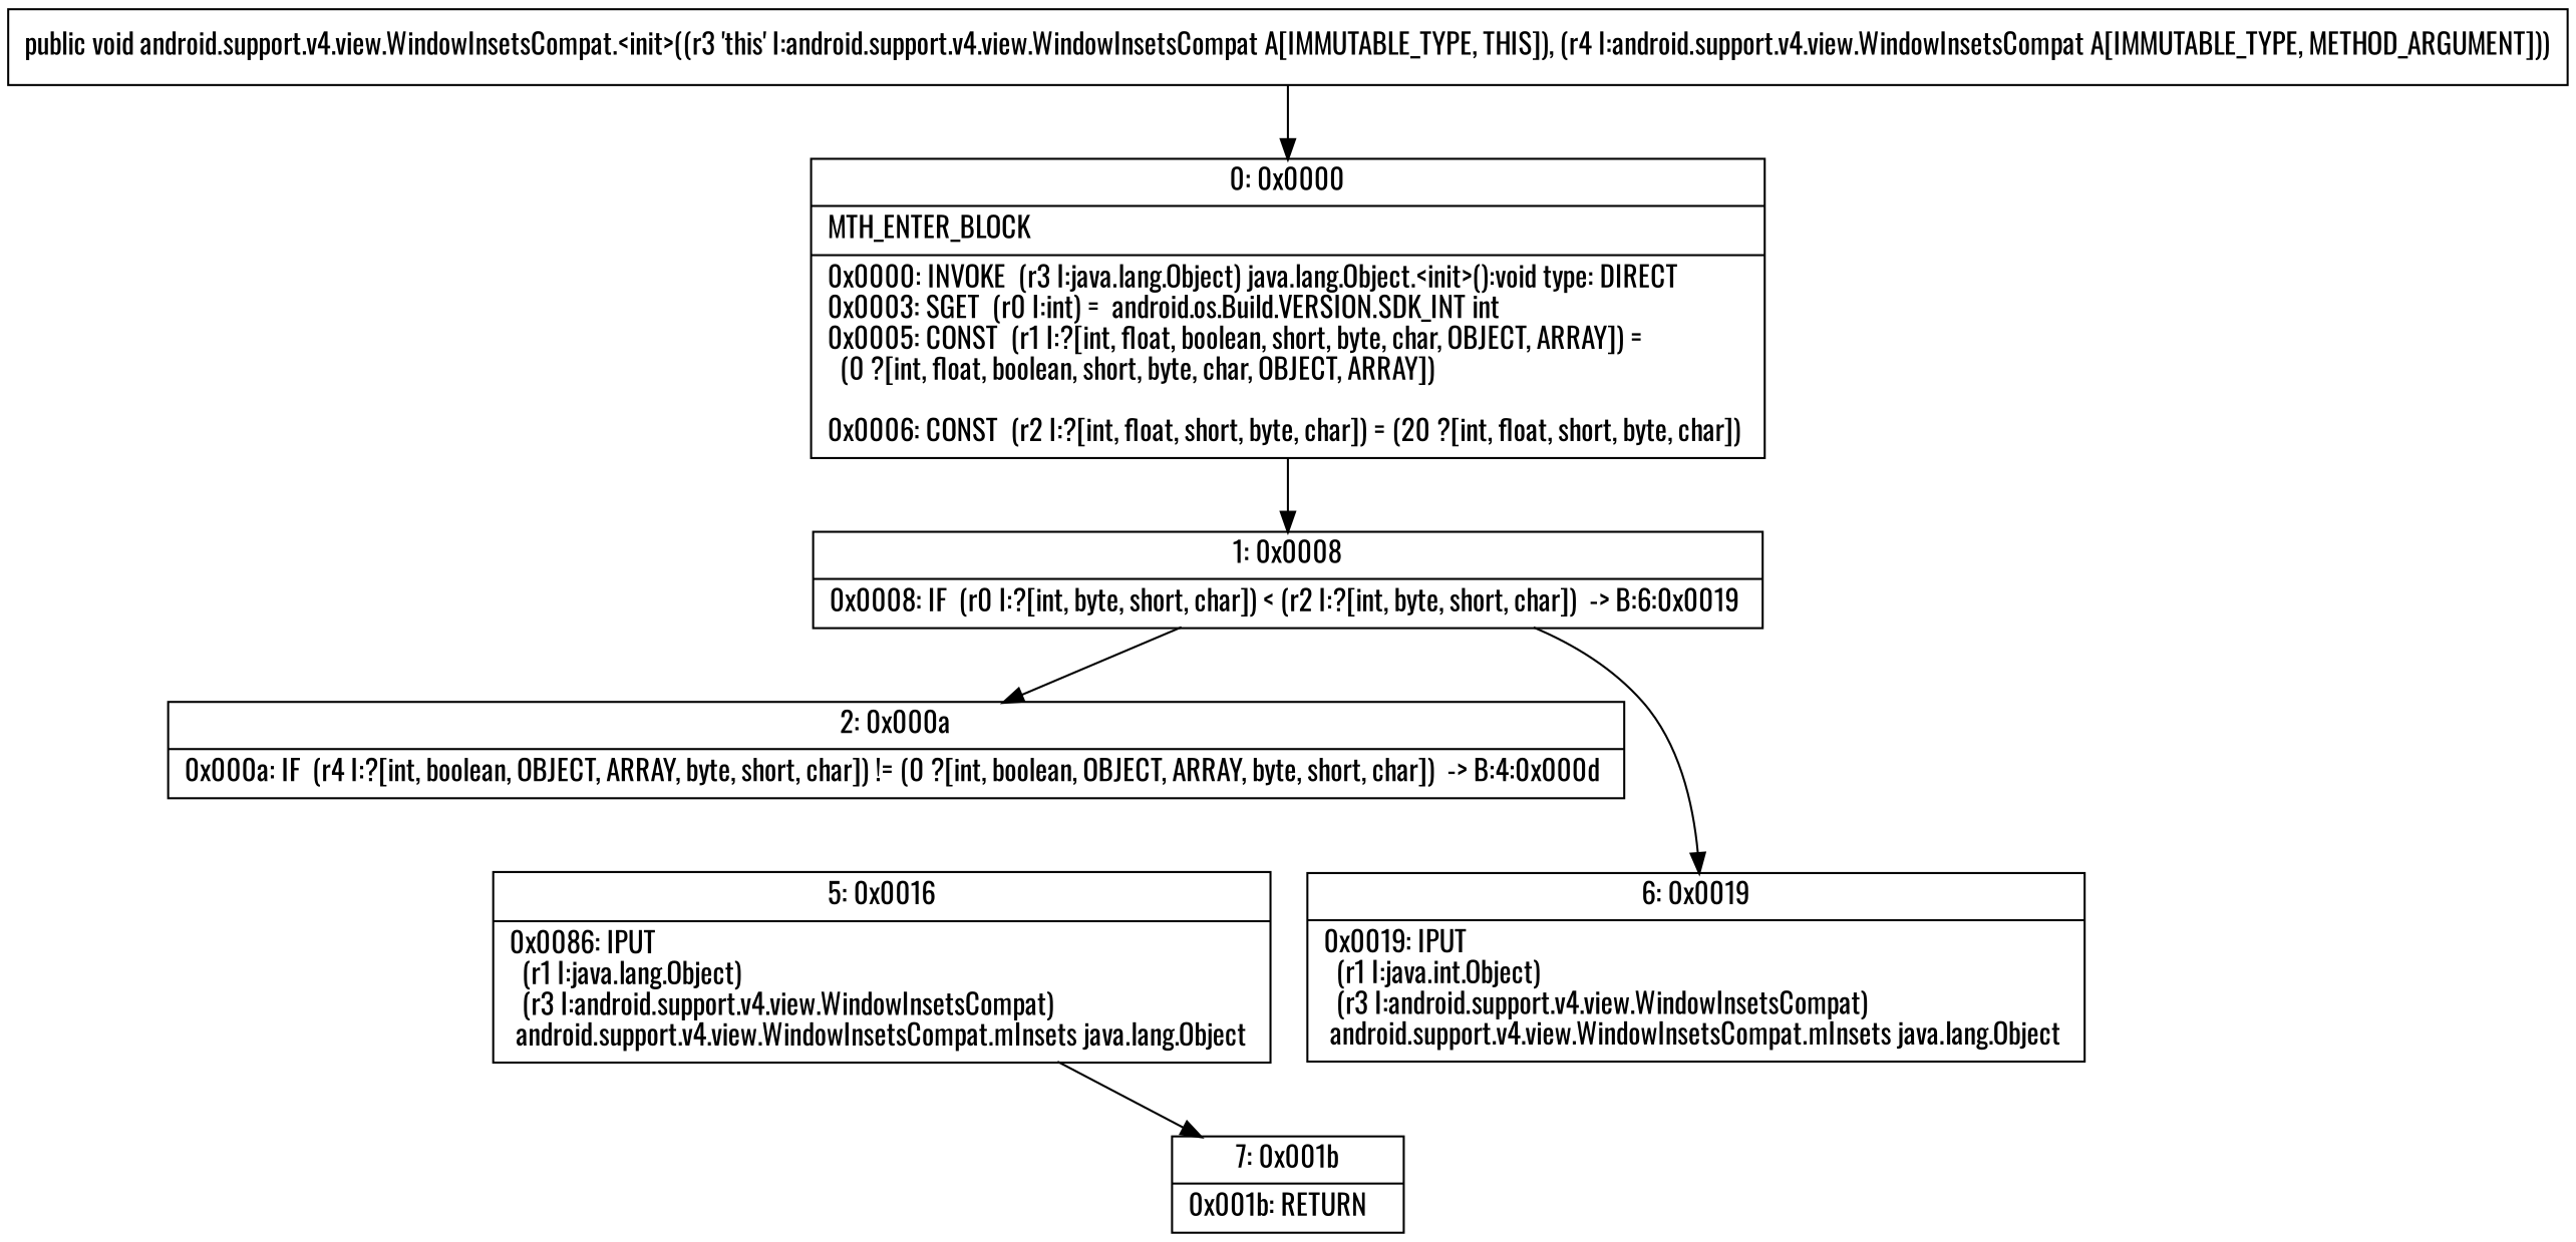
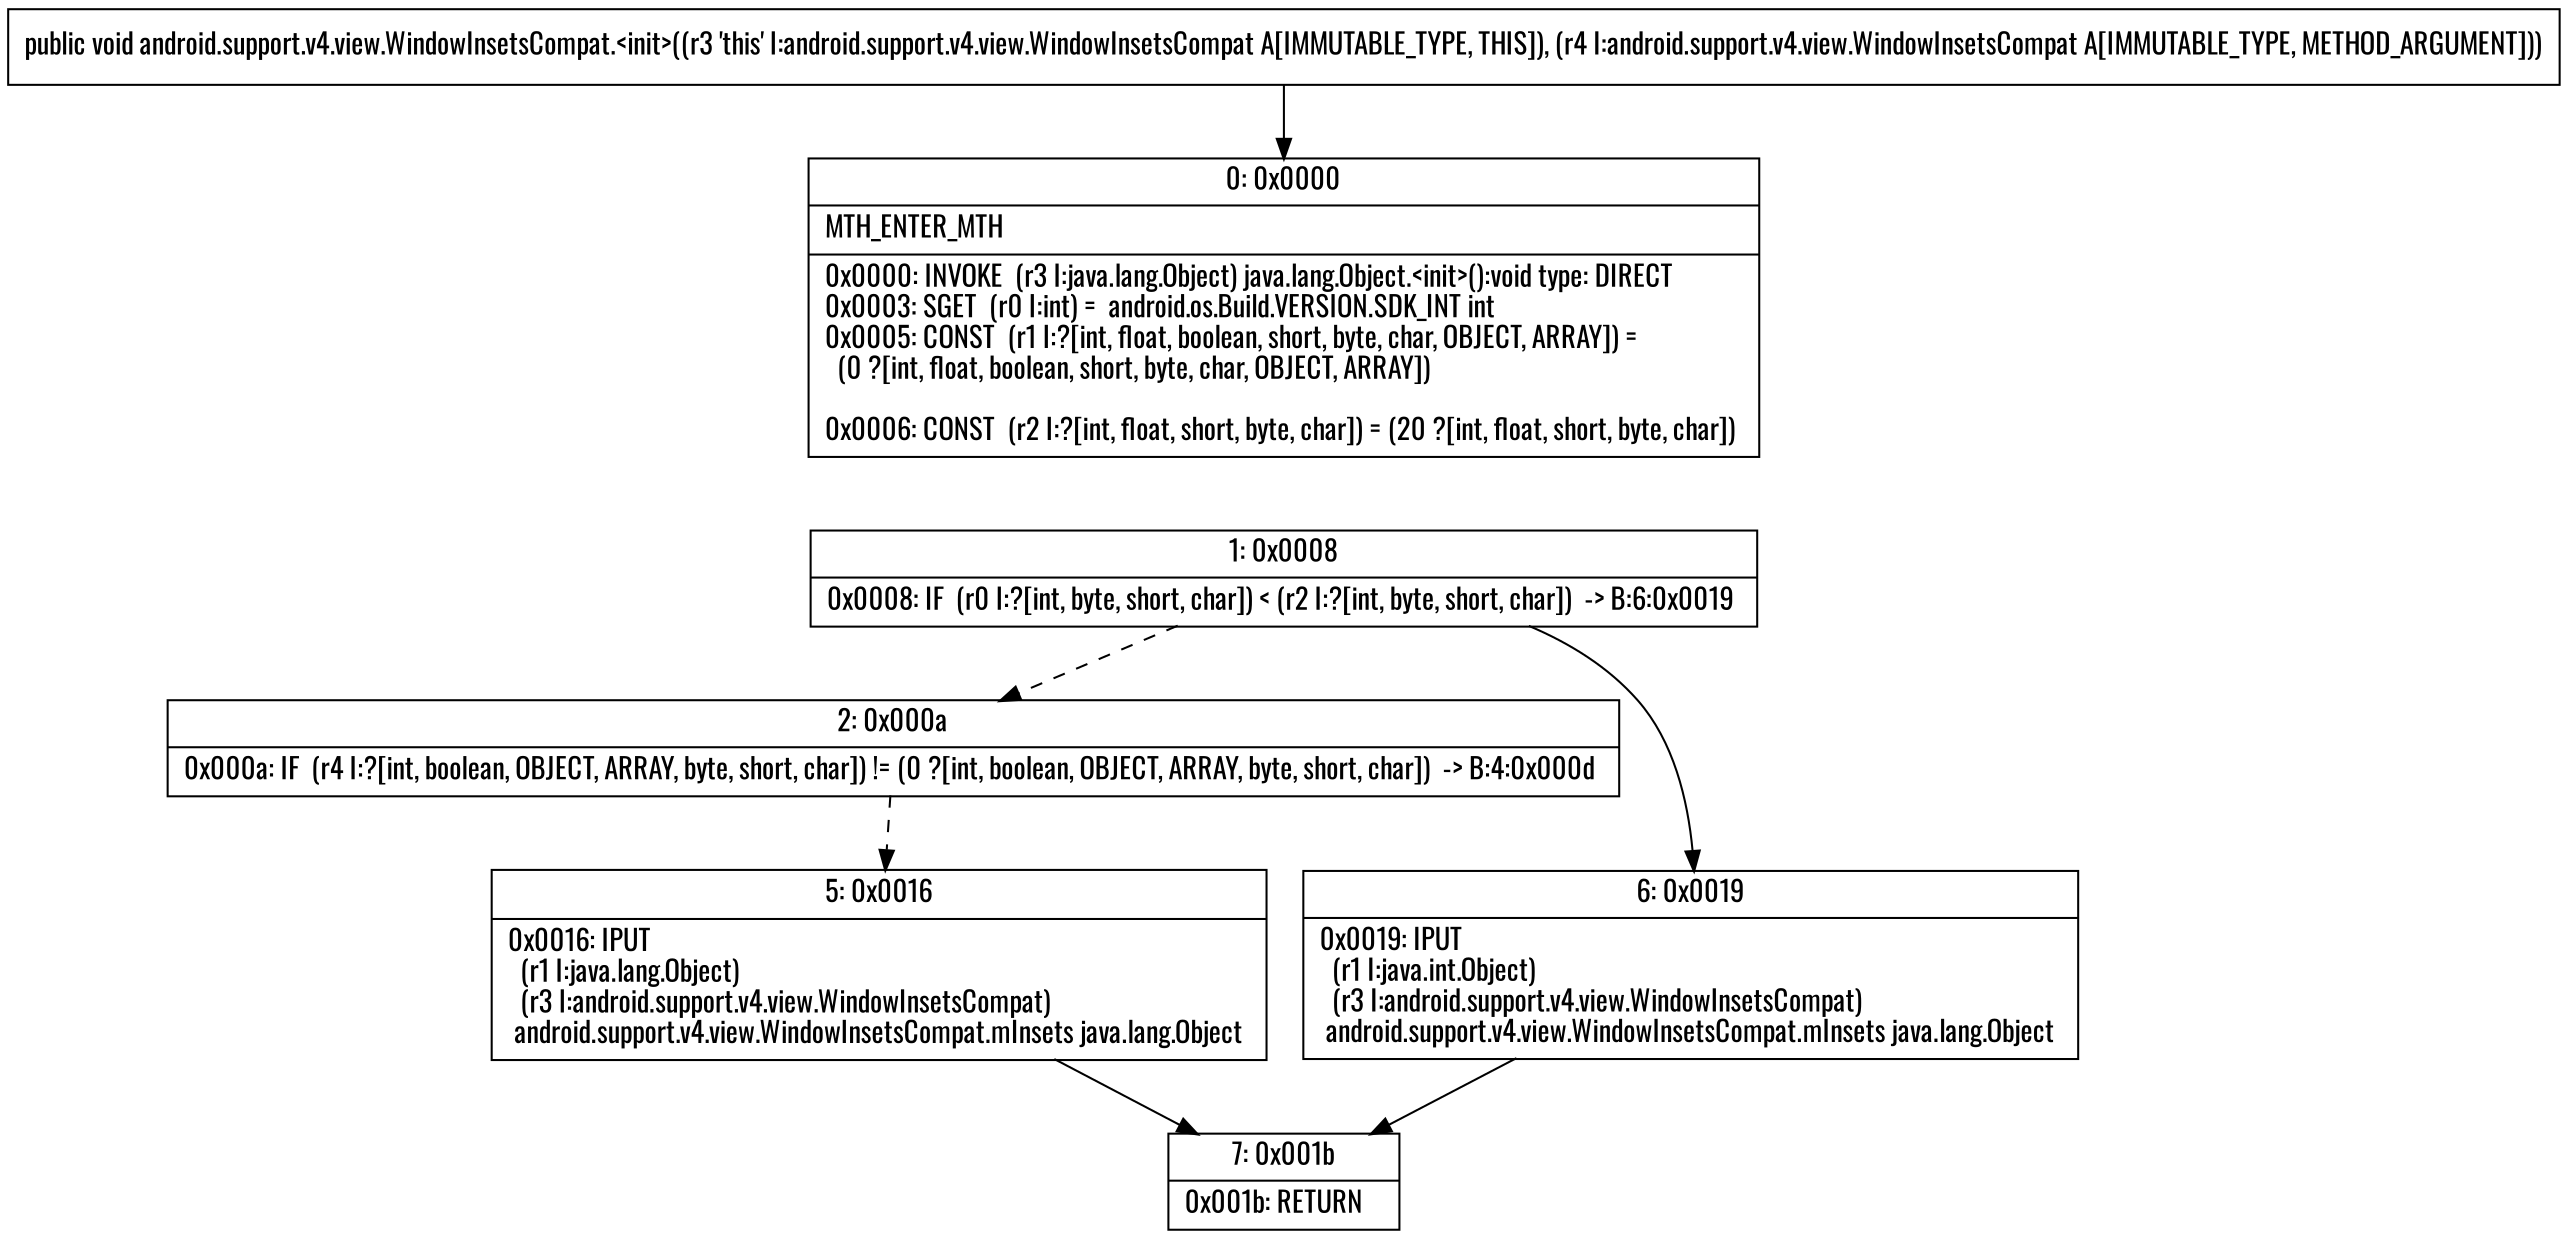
  digraph {
    fontname=Oswald
    node [fontname=Oswald shape=record]
    edge [fontname=Oswald]
-   n1 [label="{0\:\ 0x0000|MTH_ENTER_BLOCK\l|0x0000: INVOKE  (r3 I:java.lang.Object) java.lang.Object.\<init\>():void type: DIRECT \l0x0003: SGET  (r0 I:int) =  android.os.Build.VERSION.SDK_INT int \l0x0005: CONST  (r1 I:?[int, float, boolean, short, byte, char, OBJECT, ARRAY]) = \l  (0 ?[int, float, boolean, short, byte, char, OBJECT, ARRAY])\l \l0x0006: CONST  (r2 I:?[int, float, short, byte, char]) = (20 ?[int, float, short, byte, char]) \l}"]
+   n1 [label="{0\:\ 0x0000|MTH_ENTER_MTH\l|0x0000: INVOKE  (r3 I:java.lang.Object) java.lang.Object.\<init\>():void type: DIRECT \l0x0003: SGET  (r0 I:int) =  android.os.Build.VERSION.SDK_INT int \l0x0005: CONST  (r1 I:?[int, float, boolean, short, byte, char, OBJECT, ARRAY]) = \l  (0 ?[int, float, boolean, short, byte, char, OBJECT, ARRAY])\l \l0x0006: CONST  (r2 I:?[int, float, short, byte, char]) = (20 ?[int, float, short, byte, char]) \l}"]
    n2 [label="{1\:\ 0x0008|0x0008: IF  (r0 I:?[int, byte, short, char]) \< (r2 I:?[int, byte, short, char])  \-\> B:6:0x0019 \l}"]
    n3 [label="{2\:\ 0x000a|0x000a: IF  (r4 I:?[int, boolean, OBJECT, ARRAY, byte, short, char]) != (0 ?[int, boolean, OBJECT, ARRAY, byte, short, char])  \-\> B:4:0x000d \l}"]
    n4 [label="{6\:\ 0x0019|0x0019: IPUT  \l  (r1 I:java.int.Object)\l  (r3 I:android.support.v4.view.WindowInsetsCompat)\l android.support.v4.view.WindowInsetsCompat.mInsets java.lang.Object \l}"]
-   n5 [label="{5\:\ 0x0016|0x0086: IPUT  \l  (r1 I:java.lang.Object)\l  (r3 I:android.support.v4.view.WindowInsetsCompat)\l android.support.v4.view.WindowInsetsCompat.mInsets java.lang.Object \l}"]
+   n5 [label="{5\:\ 0x0016|0x0016: IPUT  \l  (r1 I:java.lang.Object)\l  (r3 I:android.support.v4.view.WindowInsetsCompat)\l android.support.v4.view.WindowInsetsCompat.mInsets java.lang.Object \l}"]
    n6 [label="{7\:\ 0x001b|0x001b: RETURN   \l}"]
    n7 [label="{public void android.support.v4.view.WindowInsetsCompat.\<init\>((r3 'this' I:android.support.v4.view.WindowInsetsCompat A[IMMUTABLE_TYPE, THIS]), (r4 I:android.support.v4.view.WindowInsetsCompat A[IMMUTABLE_TYPE, METHOD_ARGUMENT])) }"]
-   n1 -> n2
-   n2 -> n3 [style=solid]
+   n2 -> n3 [style=dashed]
    n2 -> n4
+   n3 -> n5 [style=dashed]
+   n4 -> n6
    n5 -> n6
    n7 -> n1
  }
